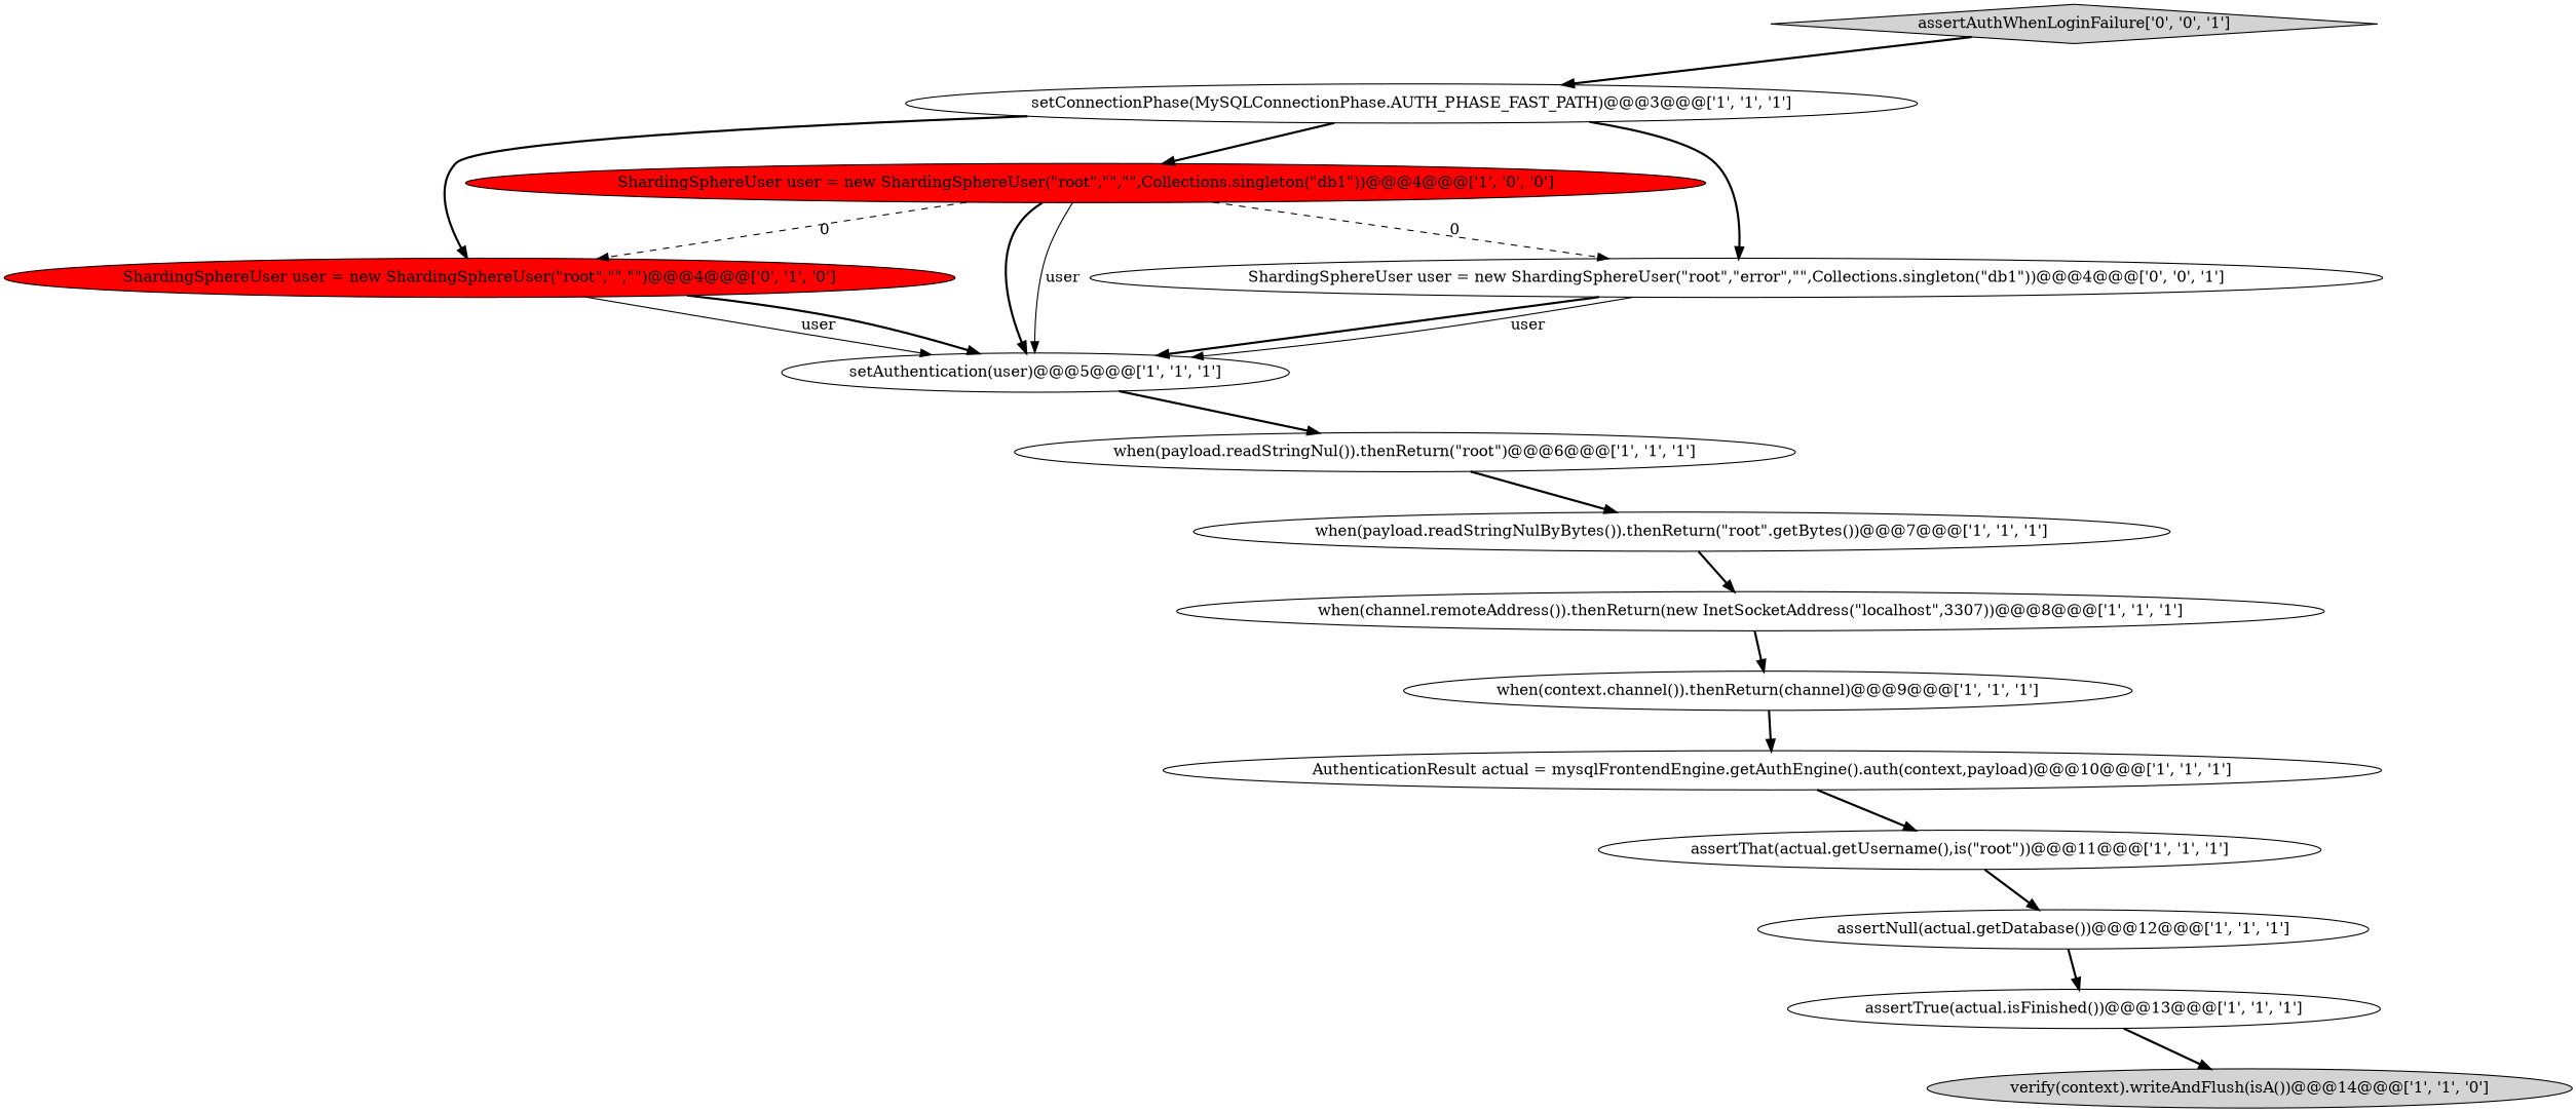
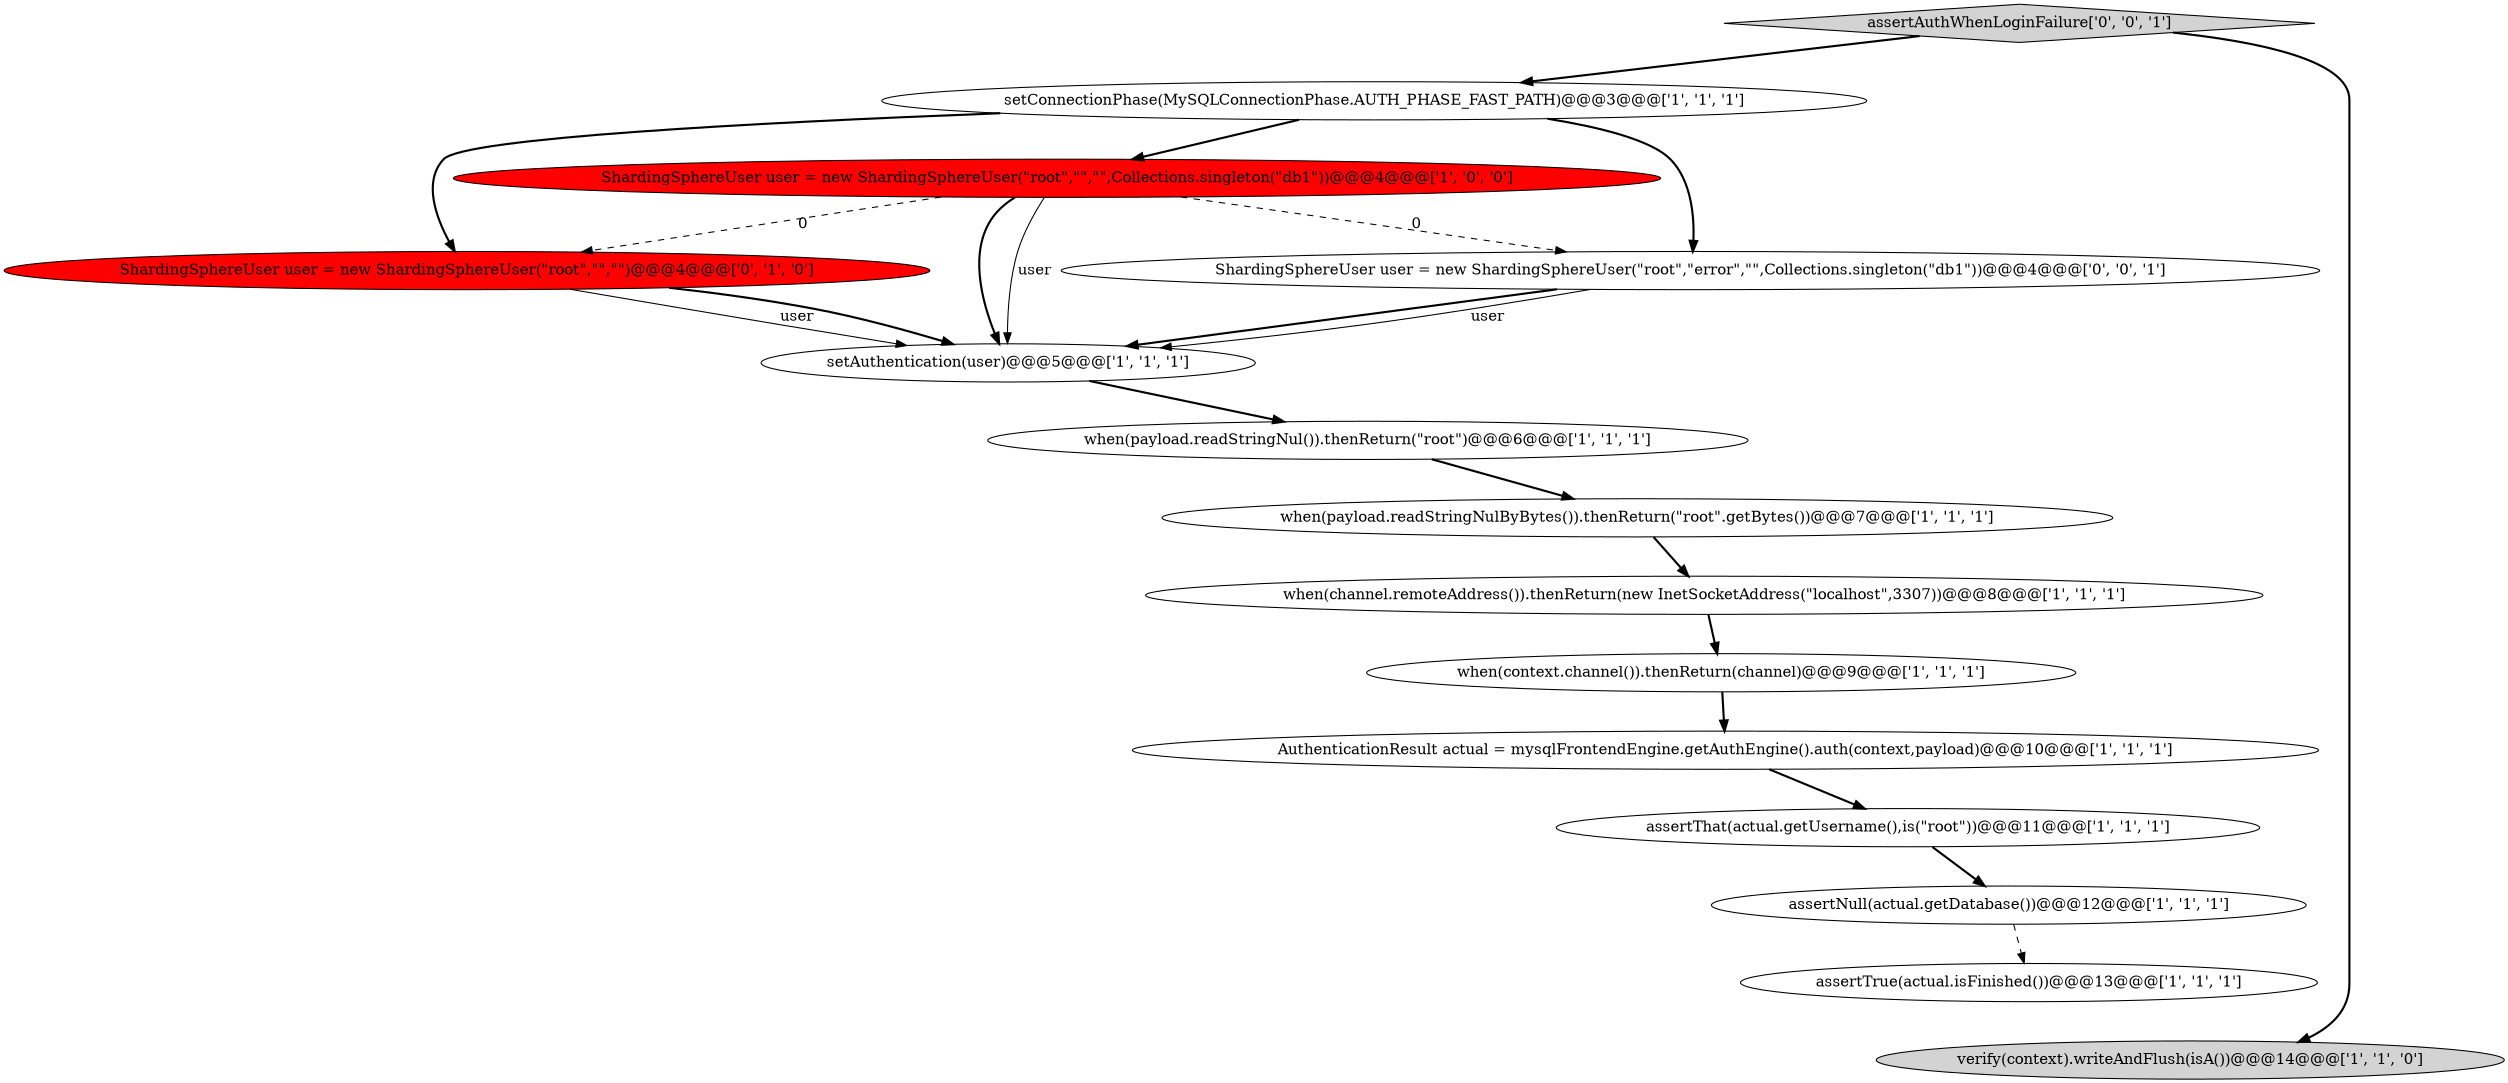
  digraph {
    node [fillcolor=white shape=ellipse style=filled]
    edge [style=bold]
    n1 [label="AuthenticationResult actual = mysqlFrontendEngine.getAuthEngine().auth(context,payload)@@@10@@@['1', '1', '1']"]
    n2 [label="assertThat(actual.getUsername(),is(\"root\"))@@@11@@@['1', '1', '1']"]
    n3 [label="assertNull(actual.getDatabase())@@@12@@@['1', '1', '1']"]
    n4 [fillcolor=red label="ShardingSphereUser user = new ShardingSphereUser(\"root\",\"\",\"\")@@@4@@@['0', '1', '0']"]
    n5 [label="setAuthentication(user)@@@5@@@['1', '1', '1']"]
    n6 [label="when(payload.readStringNul()).thenReturn(\"root\")@@@6@@@['1', '1', '1']"]
    n7 [label="setConnectionPhase(MySQLConnectionPhase.AUTH_PHASE_FAST_PATH)@@@3@@@['1', '1', '1']"]
    n8 [fillcolor=red label="ShardingSphereUser user = new ShardingSphereUser(\"root\",\"\",\"\",Collections.singleton(\"db1\"))@@@4@@@['1', '0', '0']"]
    n9 [label="ShardingSphereUser user = new ShardingSphereUser(\"root\",\"error\",\"\",Collections.singleton(\"db1\"))@@@4@@@['0', '0', '1']"]
    n10 [label="when(payload.readStringNulByBytes()).thenReturn(\"root\".getBytes())@@@7@@@['1', '1', '1']"]
    n11 [label="when(channel.remoteAddress()).thenReturn(new InetSocketAddress(\"localhost\",3307))@@@8@@@['1', '1', '1']"]
    n12 [label="when(context.channel()).thenReturn(channel)@@@9@@@['1', '1', '1']"]
    n13 [label="assertTrue(actual.isFinished())@@@13@@@['1', '1', '1']"]
    n14 [fillcolor=lightgray label="verify(context).writeAndFlush(isA())@@@14@@@['1', '1', '0']"]
    n15 [fillcolor=lightgray label="assertAuthWhenLoginFailure['0', '0', '1']" shape=diamond]
    n1 -> n2
    n2 -> n3
-   n3 -> n13
+   n3 -> n13 [style=dashed]
    n4 -> n5 [label=user style=solid]
    n4 -> n5
    n5 -> n6
    n6 -> n10
    n7 -> n4
    n7 -> n8
    n7 -> n9
    n8 -> n4 [label=0 style=dashed]
    n8 -> n5
    n8 -> n5 [label=user style=solid]
    n8 -> n9 [label=0 style=dashed]
    n9 -> n5
    n9 -> n5 [label=user style=solid]
    n10 -> n11
    n11 -> n12
    n12 -> n1
-   n13 -> n14
+   n15 -> n14
    n15 -> n7
  }
